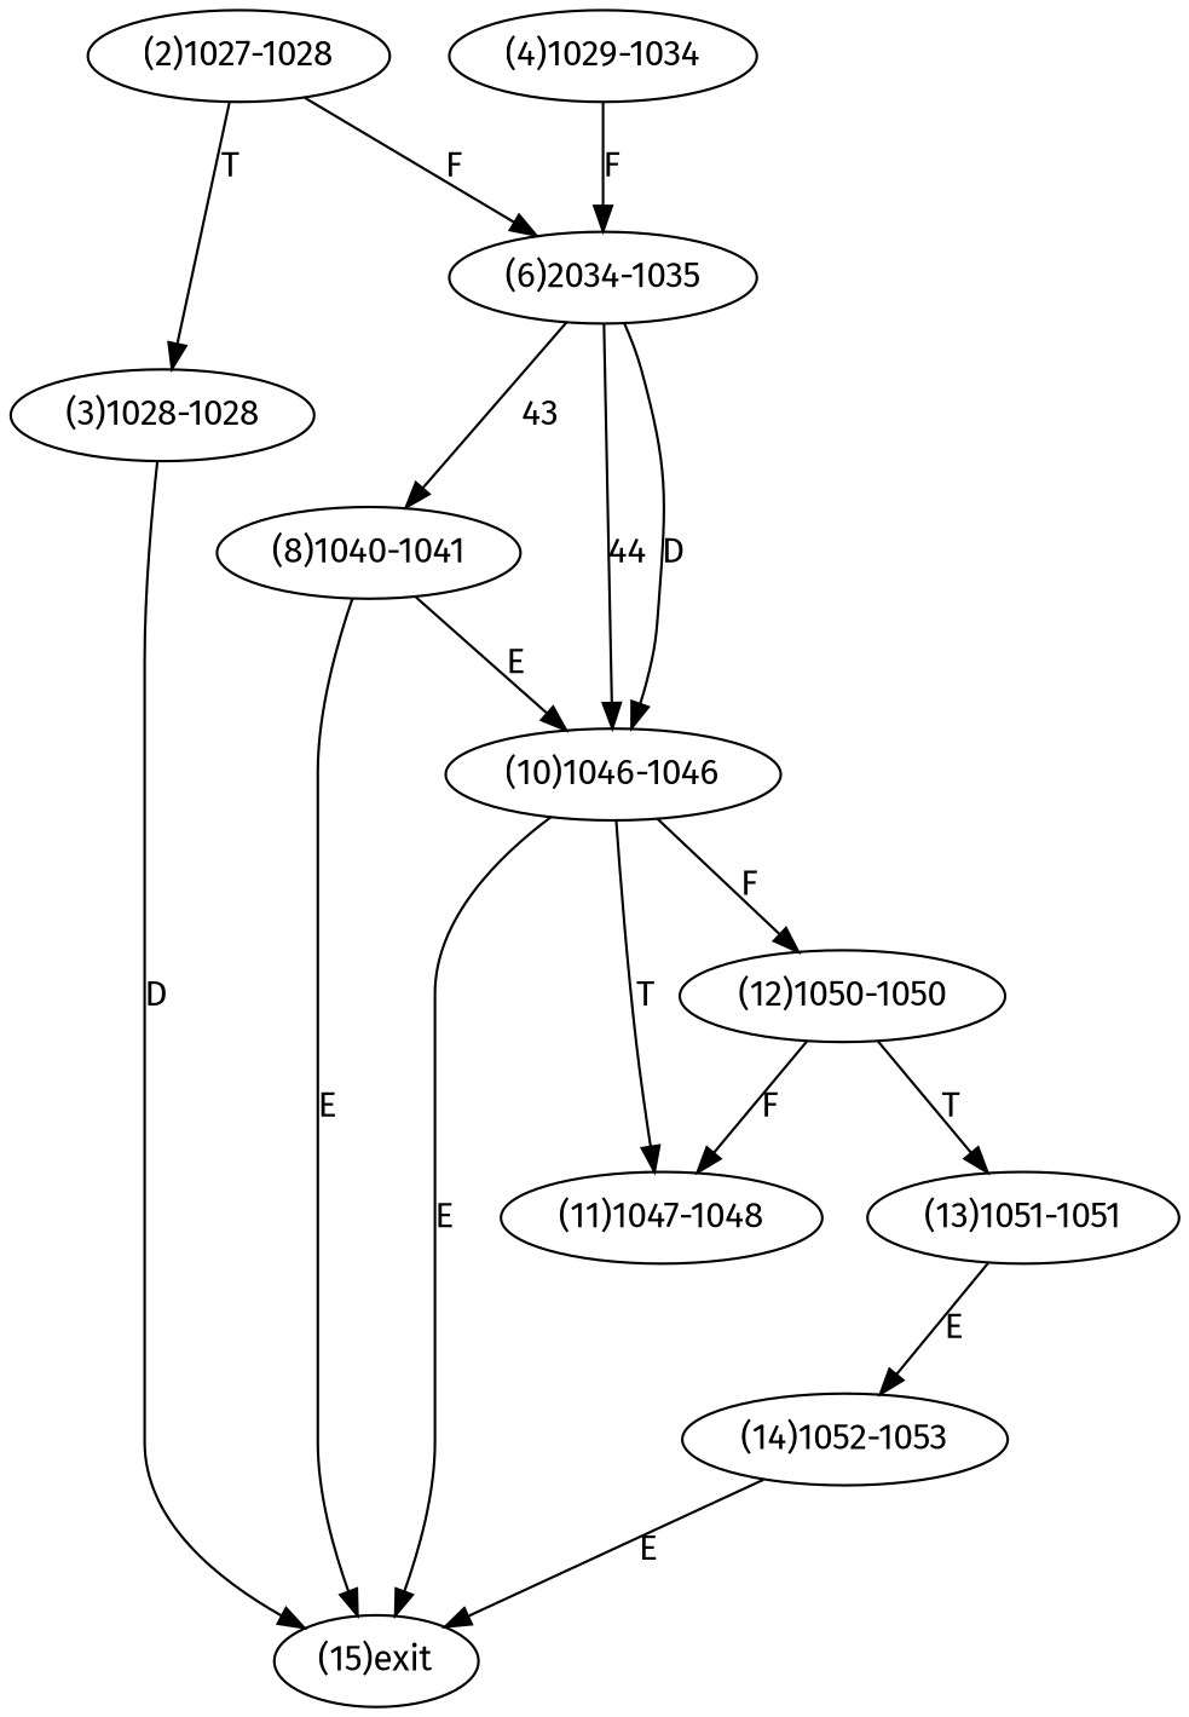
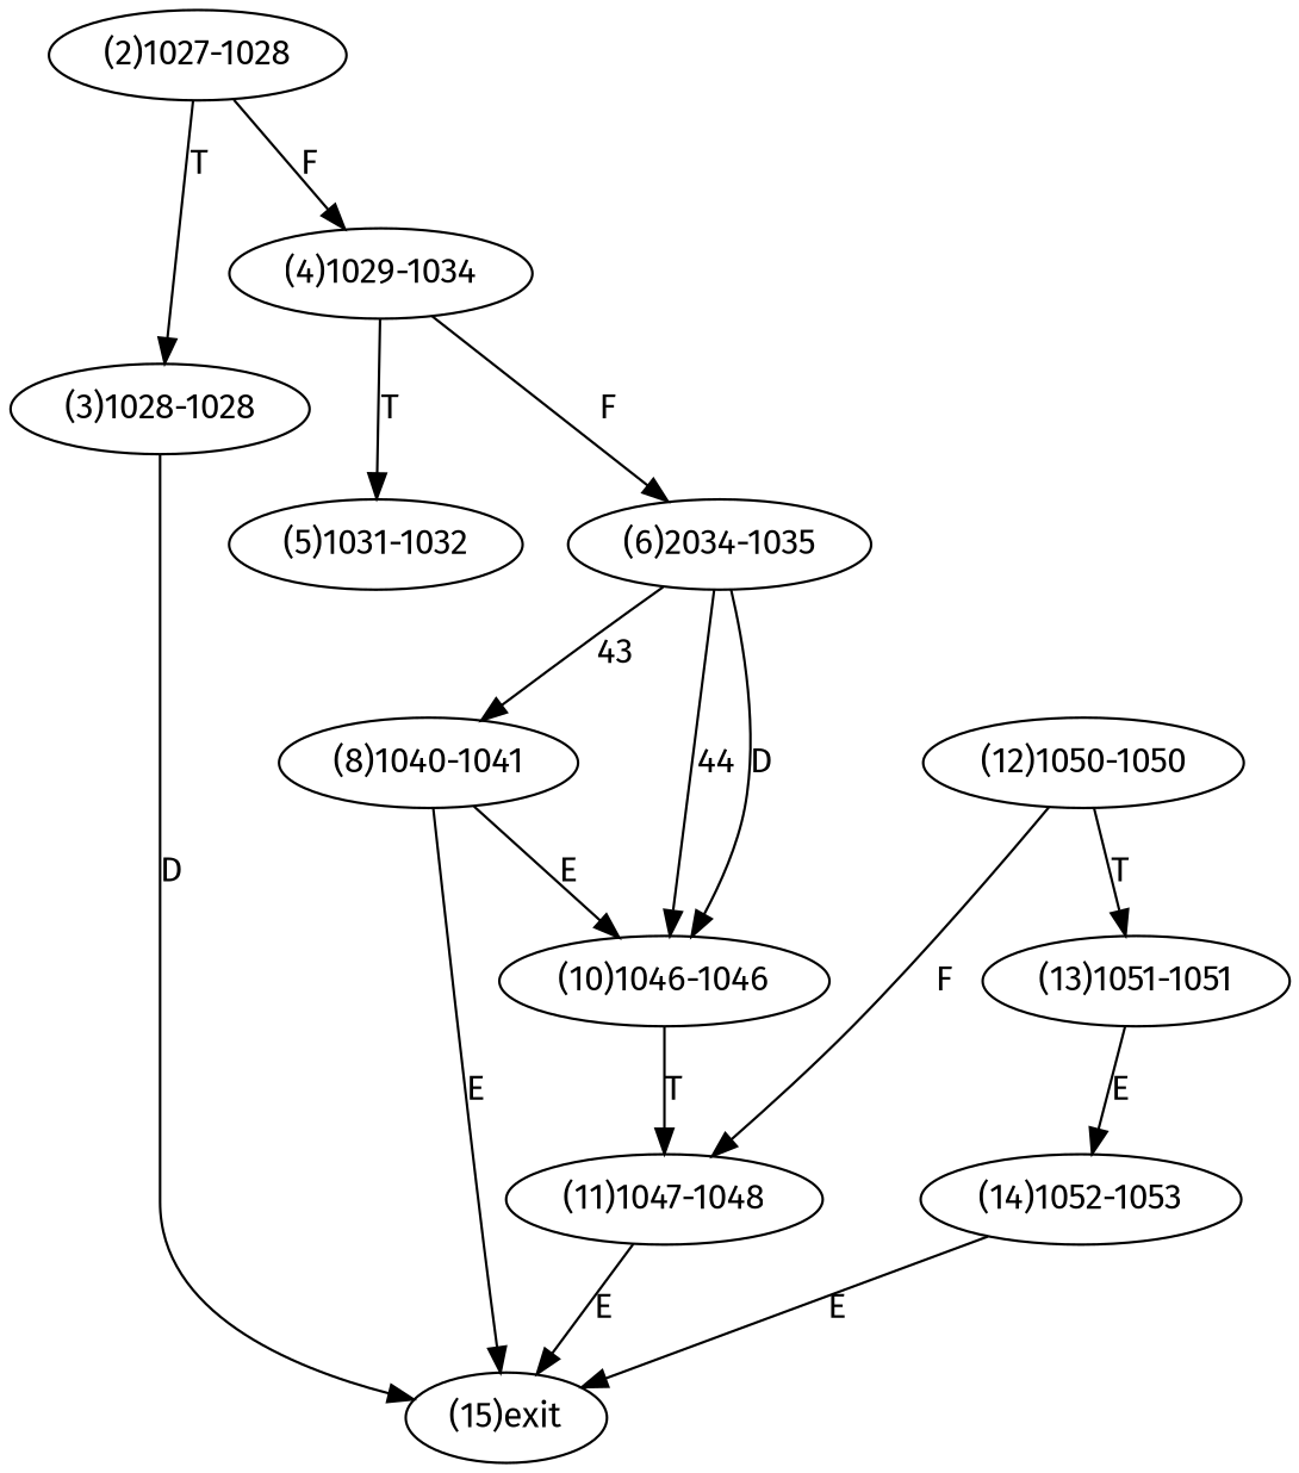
  digraph {
    fontname="Fira Sans"
    node [fontname="Fira Sans"]
    edge [fontname="Fira Sans"]
    n1 [label="(2)1027-1028"]
    n2 [label="(3)1028-1028"]
    n3 [label="(4)1029-1034"]
    n4 [label="(15)exit"]
+   n5 [label="(5)1031-1032"]
    n6 [label="(6)2034-1035"]
    n7 [label="(8)1040-1041"]
    n8 [label="(10)1046-1046"]
    n9 [label="(11)1047-1048"]
    n10 [label="(12)1050-1050"]
    n11 [label="(13)1051-1051"]
    n12 [label="(14)1052-1053"]
    n1 -> n2 [label=T]
-   n1 -> n6 [label=F]
+   n1 -> n3 [label=F]
    n2 -> n4 [label=D]
+   n3 -> n5 [label=T]
    n3 -> n6 [label=F]
    n6 -> n7 [label=43]
    n6 -> n8 [label=44]
    n6 -> n8 [label=D]
    n7 -> n4 [label=E]
    n7 -> n8 [label=E]
    n8 -> n9 [label=T]
-   n8 -> n10 [label=F]
-   n8 -> n4 [label=E]
+   n9 -> n4 [label=E]
    n10 -> n9 [label=F]
    n10 -> n11 [label=T]
    n11 -> n12 [label=E]
    n12 -> n4 [label=E]
  }
